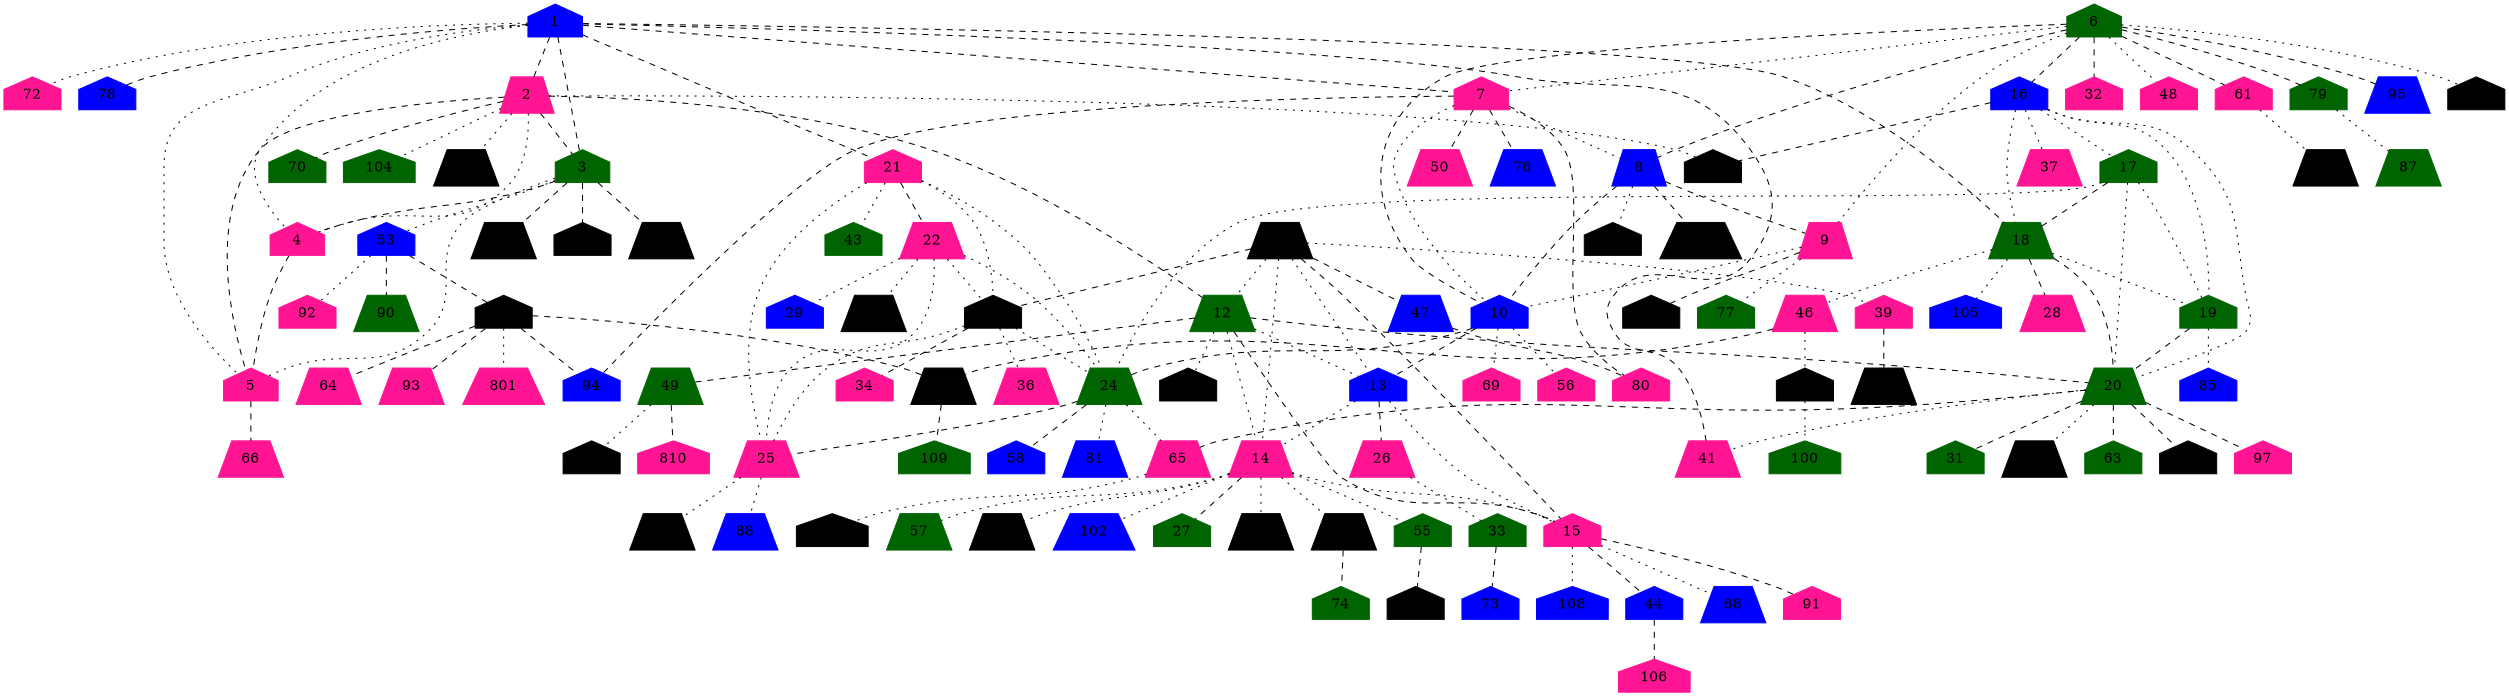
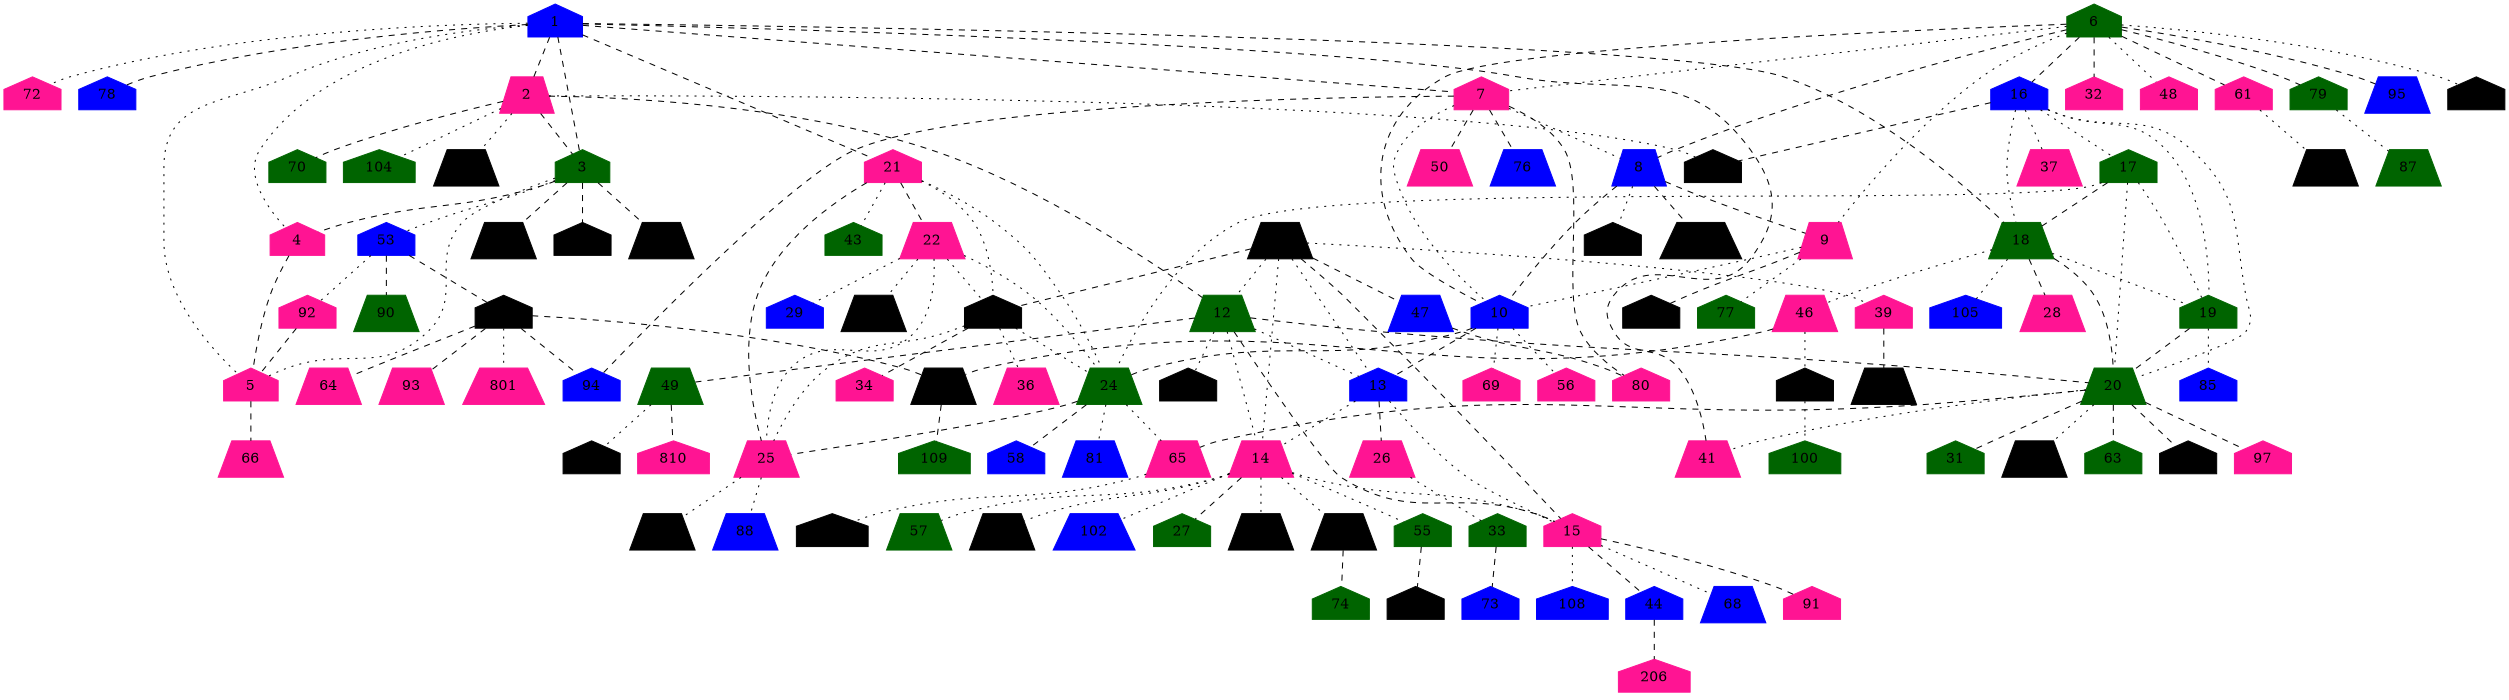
  graph {
    node [color=deeppink shape=house style=filled]
    edge [style=dotted]
    1 [color=blue]
    2 [shape=trapezium]
    3 [color=darkgreen]
    4
    5
    7
    18 [color=darkgreen shape=trapezium]
    21
    41 [shape=trapezium]
    72
    78 [color=blue]
    12 [color=darkgreen shape=trapezium]
    38 [color=black shape=trapezium]
    42 [color=black]
    70 [color=darkgreen]
    104 [color=darkgreen]
    30 [color=black shape=trapezium]
    53 [color=blue]
    62 [color=black]
    86 [color=black shape=trapezium]
    66 [shape=trapezium]
    8 [color=blue shape=trapezium]
    10 [color=blue]
    50 [shape=trapezium]
    76 [color=blue shape=trapezium]
    94 [color=blue]
    80
    20 [color=darkgreen shape=trapezium]
    19 [color=darkgreen]
    28 [shape=trapezium]
    46 [shape=trapezium]
    105 [color=blue]
    24 [color=darkgreen shape=trapezium]
    23 [color=black]
    22 [shape=trapezium]
    25 [shape=trapezium]
    43 [color=darkgreen]
    13 [color=blue]
    14 [shape=trapezium]
    15
    49 [color=darkgreen shape=trapezium]
    83 [color=black]
    59 [color=black]
    90 [color=darkgreen shape=trapezium]
    92
    6 [color=darkgreen]
    9 [shape=trapezium]
    16 [color=blue]
    32
    48
    61
    79 [color=darkgreen]
    95 [color=blue shape=trapezium]
    96 [color=black]
    35 [color=black]
    107 [color=black shape=trapezium]
    77 [color=darkgreen]
    89 [color=black]
    56
    69
    17 [color=darkgreen]
    37 [shape=trapezium]
    99 [color=black shape=trapezium]
    87 [color=darkgreen shape=trapezium]
    26 [shape=trapezium]
    65 [shape=trapezium]
    58 [color=blue]
    81 [color=blue shape=trapezium]
    11 [color=black shape=trapezium]
    39
    47 [color=blue shape=trapezium]
    27 [color=darkgreen]
    45 [color=black shape=trapezium]
    54 [color=black shape=trapezium]
    55 [color=darkgreen]
    57 [color=darkgreen shape=trapezium]
    71 [color=black shape=trapezium]
    102 [color=blue shape=trapezium]
    44 [color=blue]
    68 [color=blue shape=trapezium]
    91
    108 [color=blue]
    34
    36 [shape=trapezium]
    67 [color=black shape=trapezium]
    31 [color=darkgreen]
    40 [color=black shape=trapezium]
    63 [color=darkgreen]
    84 [color=black]
    97
    51 [color=black]
    n92 [label=810]
    33 [color=darkgreen]
    74 [color=darkgreen]
    60 [color=black]
-   106
+   106 [label=206]
    85 [color=blue]
    75 [color=black]
    82 [color=black shape=trapezium]
    103 [color=black]
    29 [color=blue]
    98 [color=black shape=trapezium]
    52 [color=black shape=trapezium]
    88 [color=blue shape=trapezium]
    73 [color=blue]
    100 [color=darkgreen]
    109 [color=darkgreen]
    64 [shape=trapezium]
    93 [shape=trapezium]
    n110 [label=801 shape=trapezium]
    1 -- 2 [style=dashed]
    1 -- 3 [style=dashed]
    1 -- 4
    1 -- 5
    1 -- 7 [style=dashed]
    1 -- 18 [style=dashed]
    1 -- 21 [style=dashed]
    1 -- 41 [style=dashed]
    1 -- 72
    1 -- 78 [style=dashed]
    2 -- 3 [style=dashed]
-   2 -- 4
-   2 -- 5 [style=dashed]
+   92 -- 5 [style=dashed]
    2 -- 12 [style=dashed]
    2 -- 38
    2 -- 42
    2 -- 70 [style=dashed]
    2 -- 104
    3 -- 4 [style=dashed]
    3 -- 5
    3 -- 30 [style=dashed]
    3 -- 53
    3 -- 62 [style=dashed]
    3 -- 86 [style=dashed]
    4 -- 5 [style=dashed]
    5 -- 66 [style=dashed]
    7 -- 8
    7 -- 10
    7 -- 50 [style=dashed]
    7 -- 76 [style=dashed]
    7 -- 94 [style=dashed]
    7 -- 80 [style=dashed]
    18 -- 20 [style=dashed]
    18 -- 19
    18 -- 28 [style=dashed]
    18 -- 46
    18 -- 105
    21 -- 24
    21 -- 23
    21 -- 22 [style=dashed]
-   21 -- 25
+   21 -- 25 [style=dashed]
    21 -- 43
    12 -- 20 [style=dashed]
    12 -- 13
    12 -- 14
    12 -- 15 [style=dashed]
    12 -- 49 [style=dashed]
    12 -- 83
    53 -- 59 [style=dashed]
    53 -- 90 [style=dashed]
    53 -- 92
    8 -- 10 [style=dashed]
    8 -- 9 [style=dashed]
    8 -- 35
    8 -- 107 [style=dashed]
    10 -- 24 [style=dashed]
    10 -- 13 [style=dashed]
    10 -- 56
    10 -- 69
    20 -- 41
    20 -- 65 [style=dashed]
    20 -- 31 [style=dashed]
    20 -- 40
    20 -- 63 [style=dashed]
    20 -- 84 [style=dashed]
    20 -- 97 [style=dashed]
    19 -- 20 [style=dashed]
    19 -- 85
    46 -- 75
    46 -- 82 [style=dashed]
    24 -- 25 [style=dashed]
    24 -- 65
    24 -- 58 [style=dashed]
    24 -- 81
    23 -- 24
    23 -- 25
    23 -- 34 [style=dashed]
    23 -- 36
    22 -- 24
    22 -- 23
    22 -- 25
    22 -- 29
    22 -- 98
    25 -- 52
    25 -- 88
    13 -- 14
    13 -- 15
    13 -- 26 [style=dashed]
    14 -- 15
    14 -- 27 [style=dashed]
    14 -- 45
    14 -- 54
    14 -- 55
    14 -- 57
    14 -- 71
    14 -- 102
    15 -- 44 [style=dashed]
    15 -- 68
    15 -- 91 [style=dashed]
    15 -- 108
    49 -- 51
    49 -- n92 [style=dashed]
    59 -- 94 [style=dashed]
    59 -- 82 [style=dashed]
    59 -- 64 [style=dashed]
    59 -- 93 [style=dashed]
    59 -- n110
    6 -- 7
    6 -- 8 [style=dashed]
    6 -- 10 [style=dashed]
    6 -- 9
    6 -- 16 [style=dashed]
    6 -- 32 [style=dashed]
    6 -- 48
    6 -- 61 [style=dashed]
    6 -- 79 [style=dashed]
    6 -- 95 [style=dashed]
    6 -- 96
    9 -- 10
    9 -- 77
    9 -- 89 [style=dashed]
    16 -- 18
    16 -- 42 [style=dashed]
    16 -- 20
    16 -- 19
    16 -- 17
    16 -- 37
    61 -- 99
    79 -- 87
    17 -- 18 [style=dashed]
    17 -- 20
    17 -- 19
    17 -- 24
    26 -- 33
    65 -- 103
    11 -- 12
    11 -- 23 [style=dashed]
    11 -- 13
    11 -- 14
    11 -- 15 [style=dashed]
    11 -- 39
    11 -- 47 [style=dashed]
    39 -- 67 [style=dashed]
    47 -- 80 [style=dashed]
    54 -- 74 [style=dashed]
    55 -- 60 [style=dashed]
    44 -- 106 [style=dashed]
    33 -- 73 [style=dashed]
    75 -- 100
    82 -- 109 [style=dashed]
  }
